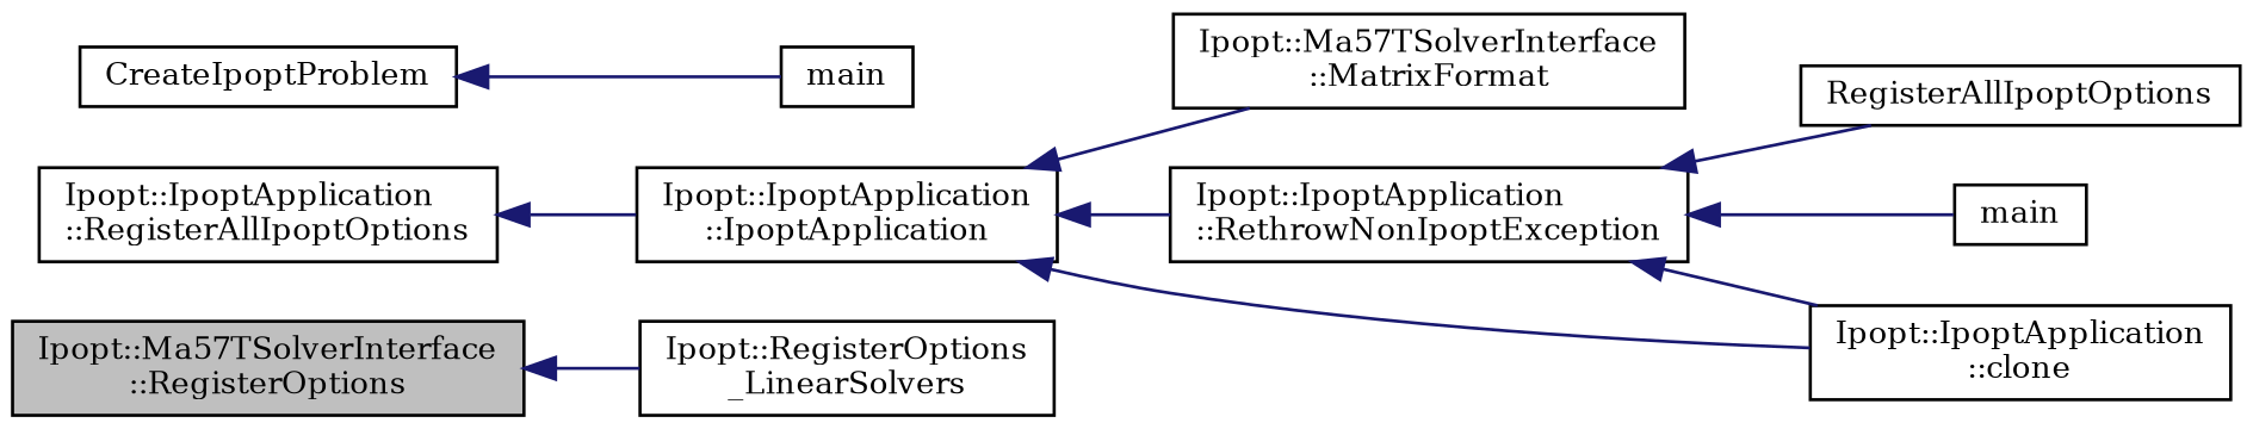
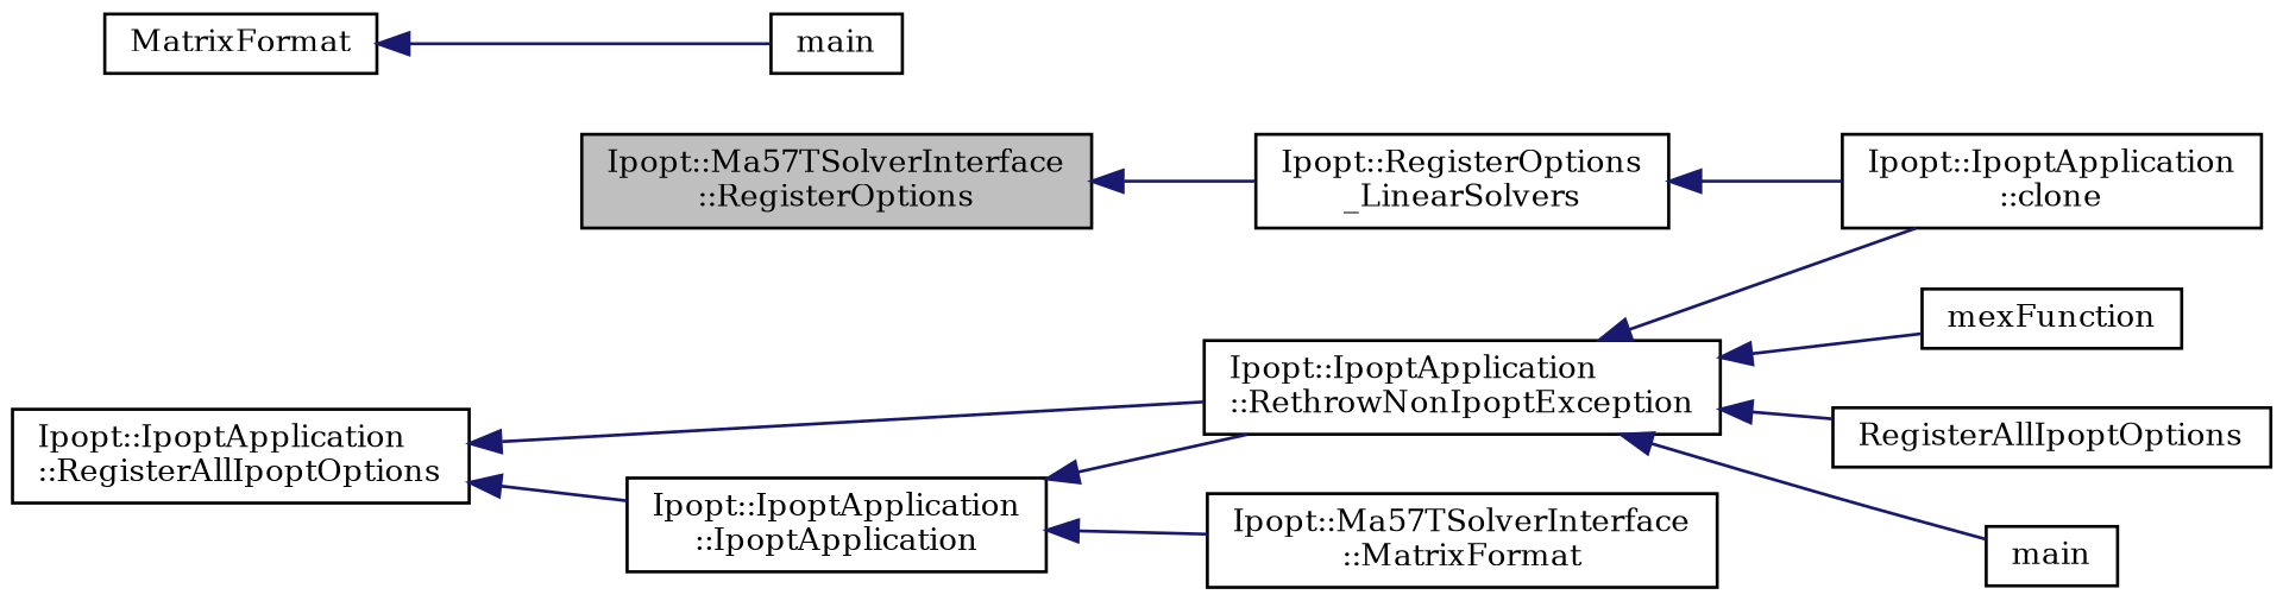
  digraph {
    fontname="DejaVu Serif"
    rankdir=LR
    node [color=black fillcolor=white fontname="DejaVu Serif" fontsize=10 shape=record style=filled]
    edge [color=midnightblue dir=back fontname="DejaVu Serif" fontsize=10 labelfontname=Helvetica labelfontsize=10 style=solid]
    n1 [fillcolor=grey75 fontcolor=black height=0.2 label="Ipopt::Ma57TSolverInterface\l::RegisterOptions" width=0.4]
    n2 [height=0.2 label="Ipopt::RegisterOptions\l_LinearSolvers" width=0.4]
    n3 [height=0.2 label="Ipopt::Ma57TSolverInterface\l::MatrixFormat" width=0.4]
    n4 [height=0.2 label="Ipopt::IpoptApplication\l::RegisterAllIpoptOptions" width=0.4]
    n5 [height=0.2 label="Ipopt::IpoptApplication\l::RethrowNonIpoptException" width=0.4]
    n6 [height=0.2 label="Ipopt::IpoptApplication\l::IpoptApplication" width=0.4]
+   n7 [height=0.2 label=mexFunction width=0.4]
    n8 [height=0.2 label=RegisterAllIpoptOptions width=0.4]
    n9 [height=0.2 label=main width=0.4]
    n10 [height=0.2 label="Ipopt::IpoptApplication\l::clone" width=0.4]
-   n11 [height=0.2 label=CreateIpoptProblem width=0.4]
+   n11 [height=0.2 label=MatrixFormat width=0.4]
    n12 [height=0.2 label=main width=0.4]
    n1 -> n2
+   n4 -> n5
    n4 -> n6
+   n5 -> n7
    n5 -> n8
    n5 -> n9
    n5 -> n10
    n6 -> n3
    n6 -> n5
-   n6 -> n10
+   n2 -> n10
    n11 -> n12
  }
